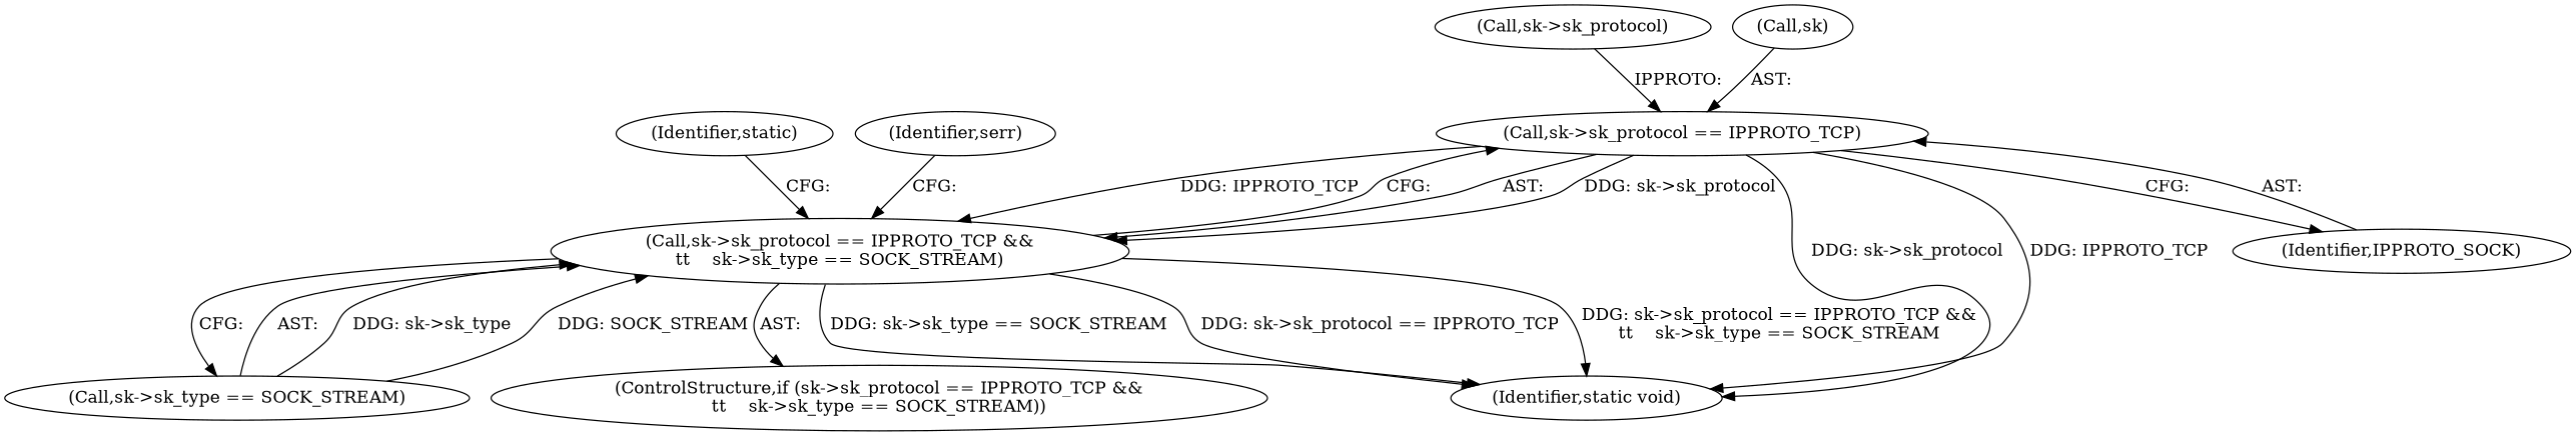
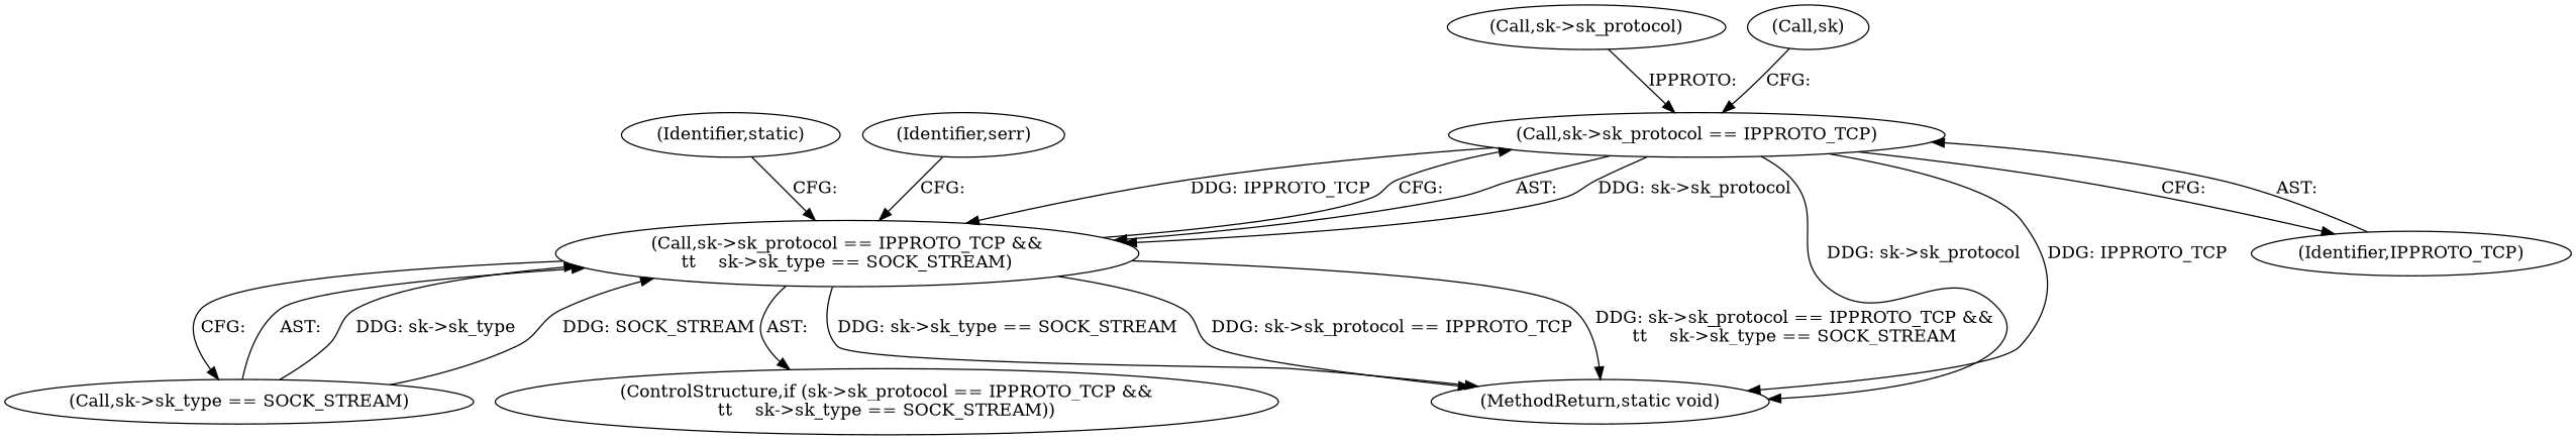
  digraph {
    n1 [label="(Call,sk->sk_protocol == IPPROTO_TCP)"]
    n2 [label="(Call,sk->sk_protocol == IPPROTO_TCP &&\n\t\t    sk->sk_type == SOCK_STREAM)"]
-   n3 [label="(Identifier,static void)"]
-   n4 [label="(Identifier,IPPROTO_SOCK)"]
+   n3 [label="(MethodReturn,static void)"]
+   n4 [label="(Identifier,IPPROTO_TCP)"]
    n5 [label="(Call,sk->sk_type == SOCK_STREAM)"]
    n6 [label="(ControlStructure,if (sk->sk_protocol == IPPROTO_TCP &&\n\t\t    sk->sk_type == SOCK_STREAM))"]
    n7 [label="(Call,sk->sk_protocol)"]
    n8 [label="(Call,sk)"]
    n9 [label="(Identifier,static)"]
    n10 [label="(Identifier,serr)"]
    n1 -> n2 [label="AST: "]
    n1 -> n2 [label="DDG: sk->sk_protocol"]
    n1 -> n2 [label="DDG: IPPROTO_TCP"]
    n1 -> n3 [label="DDG: sk->sk_protocol"]
    n1 -> n3 [label="DDG: IPPROTO_TCP"]
    n1 -> n4 [label="CFG: "]
    n2 -> n1 [label="CFG: "]
    n2 -> n3 [label="DDG: sk->sk_protocol == IPPROTO_TCP"]
    n2 -> n3 [label="DDG: sk->sk_protocol == IPPROTO_TCP &&\n\t\t    sk->sk_type == SOCK_STREAM"]
    n2 -> n3 [label="DDG: sk->sk_type == SOCK_STREAM"]
    n2 -> n5 [label="CFG: "]
    n2 -> n6 [label="AST: "]
    n4 -> n1 [label="AST: "]
    n5 -> n2 [label="AST: "]
    n5 -> n2 [label="DDG: sk->sk_type"]
    n5 -> n2 [label="DDG: SOCK_STREAM"]
    n7 -> n1 [label="IPPROTO: "]
-   n8 -> n1 [label="AST: "]
+   n8 -> n1 [label="CFG: "]
    n9 -> n2 [label="CFG: "]
    n10 -> n2 [label="CFG: "]
  }
